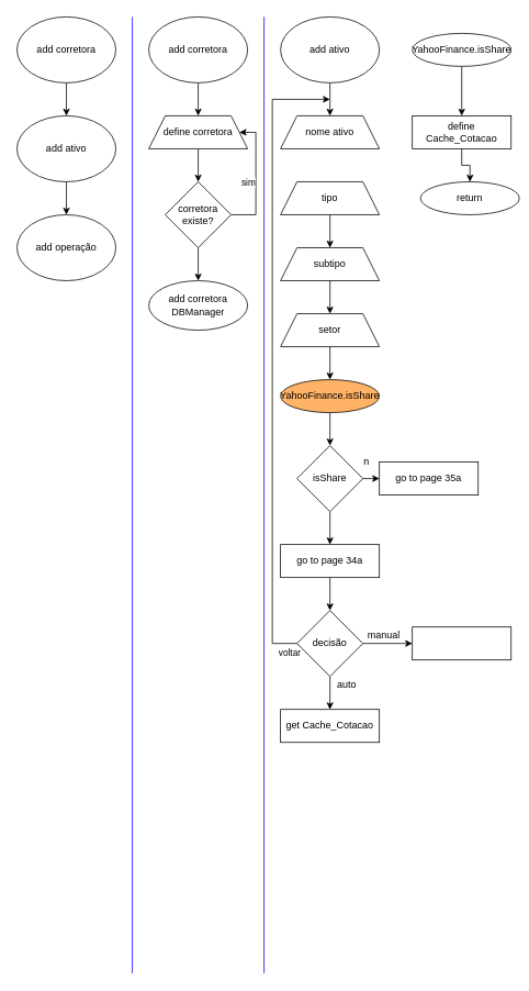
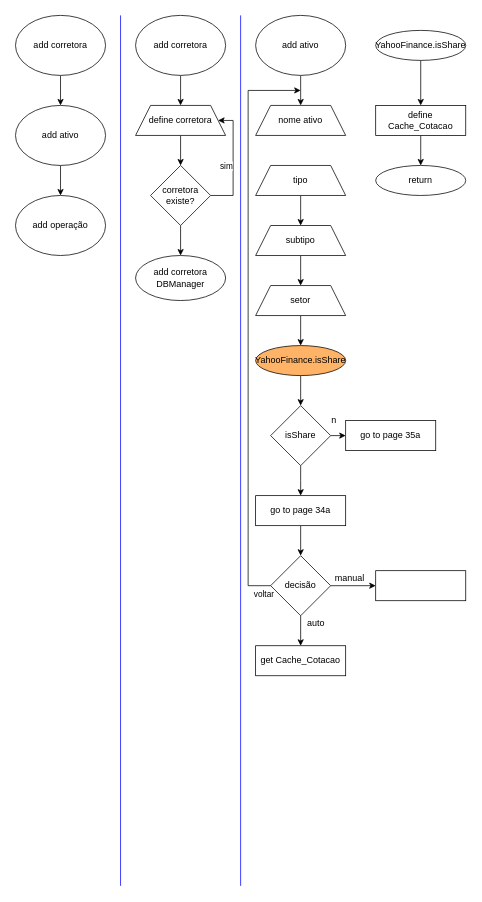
  <mxCell id="0" />
  <mxCell id="1" parent="0" />
  <mxCell id="2" value="" style="edgeStyle=orthogonalEdgeStyle;rounded=0;orthogonalLoop=1;jettySize=auto;html=1;strokeColor=#000000;fillColor=#3333FF;" parent="1" source="3" target="5" edge="1"><mxGeometry relative="1" as="geometry" /></mxCell>
  <mxCell id="3" value="add corretora" style="ellipse;whiteSpace=wrap;html=1;strokeColor=#000000;" parent="1" vertex="1"><mxGeometry width="120" height="80" as="geometry" x="20" y="20" /></mxCell>
  <mxCell id="4" style="edgeStyle=orthogonalEdgeStyle;rounded=0;orthogonalLoop=1;jettySize=auto;html=1;strokeColor=#000000;fillColor=#3333FF;entryX=0.5;entryY=0;entryDx=0;entryDy=0;" parent="1" source="5" target="6" edge="1"><mxGeometry relative="1" as="geometry"><mxPoint x="80" y="250" as="targetPoint" /></mxGeometry></mxCell>
  <mxCell id="5" value="add ativo" style="ellipse;whiteSpace=wrap;html=1;strokeColor=#000000;" parent="1" vertex="1"><mxGeometry y="140" width="120" height="80" as="geometry" x="20" /></mxCell>
  <mxCell id="6" value="add operação" style="ellipse;whiteSpace=wrap;html=1;strokeColor=#000000;" parent="1" vertex="1"><mxGeometry y="260" width="120" height="80" as="geometry" x="20" /></mxCell>
  <mxCell id="7" value="" style="edgeStyle=orthogonalEdgeStyle;rounded=0;orthogonalLoop=1;jettySize=auto;html=1;strokeColor=#000000;fillColor=#3333FF;" parent="1" source="8" target="11" edge="1"><mxGeometry relative="1" as="geometry" /></mxCell>
  <mxCell id="8" value="add corretora" style="ellipse;whiteSpace=wrap;html=1;strokeColor=#000000;" parent="1" vertex="1"><mxGeometry x="180" width="120" height="80" as="geometry" y="20" /></mxCell>
  <mxCell id="9" value="" style="endArrow=none;html=1;rounded=0;strokeColor=#0000FF;fillColor=#3333FF;" parent="1" edge="1"><mxGeometry width="50" height="50" relative="1" as="geometry"><mxPoint x="160" y="1180" as="sourcePoint" /><mxPoint x="160" as="targetPoint" y="20" /></mxGeometry></mxCell>
  <mxCell id="10" value="" style="edgeStyle=orthogonalEdgeStyle;rounded=0;orthogonalLoop=1;jettySize=auto;html=1;strokeColor=#000000;fillColor=#3333FF;" parent="1" source="11" target="15" edge="1"><mxGeometry relative="1" as="geometry" /></mxCell>
  <mxCell id="11" value="define corretora" style="shape=trapezoid;perimeter=trapezoidPerimeter;whiteSpace=wrap;html=1;fixedSize=1;strokeColor=#000000;" parent="1" vertex="1"><mxGeometry x="180" y="140" width="120" height="40" as="geometry" /></mxCell>
  <mxCell id="12" style="edgeStyle=orthogonalEdgeStyle;rounded=0;orthogonalLoop=1;jettySize=auto;html=1;exitX=1;exitY=0.5;exitDx=0;exitDy=0;entryX=1;entryY=0.5;entryDx=0;entryDy=0;strokeColor=#000000;fillColor=#3333FF;" parent="1" source="15" target="11" edge="1"><mxGeometry relative="1" as="geometry"><Array as="points"><mxPoint x="310" y="260" /><mxPoint x="310" y="160" /></Array></mxGeometry></mxCell>
  <mxCell id="13" value="sim" style="edgeLabel;html=1;align=center;verticalAlign=middle;resizable=0;points=[];strokeColor=#000000;" parent="12" vertex="1" connectable="0"><mxGeometry x="-0.24" y="-3" relative="1" as="geometry"><mxPoint x="-13" y="-13" as="offset" /></mxGeometry></mxCell>
  <mxCell id="14" value="" style="edgeStyle=orthogonalEdgeStyle;rounded=0;orthogonalLoop=1;jettySize=auto;html=1;strokeColor=#000000;fillColor=#3333FF;" parent="1" source="15" target="16" edge="1"><mxGeometry relative="1" as="geometry" /></mxCell>
  <mxCell id="15" value="corretora existe?" style="rhombus;whiteSpace=wrap;html=1;strokeColor=#000000;" parent="1" vertex="1"><mxGeometry x="200" y="220" width="80" height="80" as="geometry" /></mxCell>
  <mxCell id="16" value="add corretora DBManager" style="ellipse;whiteSpace=wrap;html=1;strokeColor=#000000;" parent="1" vertex="1"><mxGeometry x="180" y="340" width="120" height="60" as="geometry" /></mxCell>
  <mxCell id="17" value="" style="endArrow=none;html=1;rounded=0;strokeColor=#0000FF;fillColor=#3333FF;" parent="1" edge="1"><mxGeometry width="50" height="50" relative="1" as="geometry"><mxPoint x="320" y="1180" as="sourcePoint" /><mxPoint x="320" as="targetPoint" y="20" /></mxGeometry></mxCell>
  <mxCell id="18" value="" style="edgeStyle=orthogonalEdgeStyle;rounded=0;orthogonalLoop=1;jettySize=auto;html=1;strokeColor=#000000;fillColor=#3333FF;" parent="1" source="19" target="20" edge="1"><mxGeometry relative="1" as="geometry" /></mxCell>
  <mxCell id="19" value="add ativo" style="ellipse;whiteSpace=wrap;html=1;strokeColor=#000000;" parent="1" vertex="1"><mxGeometry x="340" width="120" height="80" as="geometry" y="20" /></mxCell>
  <mxCell id="20" value="nome ativo" style="shape=trapezoid;perimeter=trapezoidPerimeter;whiteSpace=wrap;html=1;fixedSize=1;strokeColor=#000000;" parent="1" vertex="1"><mxGeometry x="340" y="140" width="120" height="40" as="geometry" /></mxCell>
  <mxCell id="21" value="" style="edgeStyle=orthogonalEdgeStyle;rounded=0;orthogonalLoop=1;jettySize=auto;html=1;strokeColor=#000000;fillColor=#3333FF;" parent="1" source="22" target="24" edge="1"><mxGeometry relative="1" as="geometry" /></mxCell>
  <mxCell id="22" value="tipo" style="shape=trapezoid;perimeter=trapezoidPerimeter;whiteSpace=wrap;html=1;fixedSize=1;strokeColor=#000000;" parent="1" vertex="1"><mxGeometry x="340" y="220" width="120" height="40" as="geometry" /></mxCell>
  <mxCell id="23" value="" style="edgeStyle=orthogonalEdgeStyle;rounded=0;orthogonalLoop=1;jettySize=auto;html=1;strokeColor=#000000;fillColor=#3333FF;" parent="1" source="24" target="26" edge="1"><mxGeometry relative="1" as="geometry" /></mxCell>
  <mxCell id="24" value="subtipo" style="shape=trapezoid;perimeter=trapezoidPerimeter;whiteSpace=wrap;html=1;fixedSize=1;strokeColor=#000000;" parent="1" vertex="1"><mxGeometry x="340" y="300" width="120" height="40" as="geometry" /></mxCell>
  <mxCell id="25" value="" style="edgeStyle=orthogonalEdgeStyle;rounded=0;orthogonalLoop=1;jettySize=auto;html=1;strokeColor=#000000;fillColor=#3333FF;" parent="1" source="26" target="28" edge="1"><mxGeometry relative="1" as="geometry" /></mxCell>
  <mxCell id="26" value="setor" style="shape=trapezoid;perimeter=trapezoidPerimeter;whiteSpace=wrap;html=1;fixedSize=1;strokeColor=#000000;" parent="1" vertex="1"><mxGeometry x="340" y="380" width="120" height="40" as="geometry" /></mxCell>
  <mxCell id="27" value="" style="edgeStyle=orthogonalEdgeStyle;rounded=0;orthogonalLoop=1;jettySize=auto;html=1;strokeColor=#000000;fillColor=#3333FF;" parent="1" source="28" target="36" edge="1"><mxGeometry relative="1" as="geometry" /></mxCell>
  <mxCell id="28" value="YahooFinance.isShare" style="ellipse;whiteSpace=wrap;html=1;strokeColor=#000000;fillColor=#FFB366;" parent="1" vertex="1"><mxGeometry x="340" y="460" width="120" height="40" as="geometry" /></mxCell>
  <mxCell id="29" value="" style="edgeStyle=orthogonalEdgeStyle;rounded=0;orthogonalLoop=1;jettySize=auto;html=1;strokeColor=#000000;fillColor=#3333FF;" parent="1" source="30" target="32" edge="1"><mxGeometry relative="1" as="geometry" /></mxCell>
  <mxCell id="30" value="YahooFinance.isShare" style="ellipse;whiteSpace=wrap;html=1;strokeColor=#000000;" parent="1" vertex="1"><mxGeometry x="500" y="40" width="120" height="40" as="geometry" /></mxCell>
  <mxCell id="31" value="" style="edgeStyle=orthogonalEdgeStyle;rounded=0;orthogonalLoop=1;jettySize=auto;html=1;strokeColor=#000000;fillColor=#3333FF;" parent="1" source="32" target="33" edge="1"><mxGeometry relative="1" as="geometry" /></mxCell>
  <mxCell id="32" value="define Cache_Cotacao" style="whiteSpace=wrap;html=1;strokeColor=#000000;" parent="1" vertex="1"><mxGeometry x="500" y="140" width="120" height="40" as="geometry" /></mxCell>
- <mxCell id="33" value="return" style="ellipse;whiteSpace=wrap;html=1;strokeColor=#000000;" parent="1" vertex="1"><mxGeometry x="510" y="220" width="120" height="40" as="geometry" /></mxCell>
+ <mxCell id="33" value="return" style="ellipse;whiteSpace=wrap;html=1;strokeColor=#000000;" parent="1" vertex="1"><mxGeometry x="500" y="220" width="120" height="40" as="geometry" /></mxCell>
  <mxCell id="34" value="" style="edgeStyle=orthogonalEdgeStyle;rounded=0;orthogonalLoop=1;jettySize=auto;html=1;strokeColor=#000000;fillColor=#3333FF;" parent="1" source="36" edge="1"><mxGeometry relative="1" as="geometry"><mxPoint x="400" y="660" as="targetPoint" /></mxGeometry></mxCell>
  <mxCell id="35" value="" style="edgeStyle=orthogonalEdgeStyle;rounded=0;orthogonalLoop=1;jettySize=auto;html=1;strokeColor=#000000;fillColor=#3333FF;" parent="1" source="36" edge="1"><mxGeometry relative="1" as="geometry"><mxPoint x="460" y="580" as="targetPoint" /></mxGeometry></mxCell>
  <mxCell id="36" value="isShare" style="rhombus;whiteSpace=wrap;html=1;strokeColor=#000000;" parent="1" vertex="1"><mxGeometry x="360" y="540" width="80" height="80" as="geometry" /></mxCell>
  <mxCell id="37" value="" style="edgeStyle=orthogonalEdgeStyle;rounded=0;orthogonalLoop=1;jettySize=auto;html=1;strokeColor=#000000;fillColor=#3333FF;" parent="1" source="38" target="45" edge="1"><mxGeometry relative="1" as="geometry" /></mxCell>
  <mxCell id="38" value="&lt;span&gt;go to page 34a&lt;/span&gt;" style="rounded=0;whiteSpace=wrap;html=1;strokeColor=#000000;" parent="1" vertex="1"><mxGeometry x="340" y="660" width="120" height="40" as="geometry" /></mxCell>
  <mxCell id="39" value="&lt;span&gt;go to page 35a&lt;/span&gt;" style="rounded=0;whiteSpace=wrap;html=1;strokeColor=#000000;" parent="1" vertex="1"><mxGeometry x="460" y="560" width="120" height="40" as="geometry" /></mxCell>
  <mxCell id="40" value="n" style="text;html=1;align=center;verticalAlign=middle;resizable=0;points=[];autosize=1;strokeColor=none;fillColor=none;" parent="1" vertex="1"><mxGeometry x="434" y="550" width="20" height="20" as="geometry" /></mxCell>
  <mxCell id="41" style="edgeStyle=orthogonalEdgeStyle;rounded=0;orthogonalLoop=1;jettySize=auto;html=1;exitX=0;exitY=0.5;exitDx=0;exitDy=0;strokeColor=#000000;fillColor=#3333FF;" parent="1" source="45" edge="1"><mxGeometry relative="1" as="geometry"><mxPoint x="400" y="120" as="targetPoint" /><Array as="points"><mxPoint x="330" y="780" /><mxPoint x="330" y="120" /><mxPoint x="400" y="120" /></Array></mxGeometry></mxCell>
  <mxCell id="42" value="voltar" style="edgeLabel;html=1;align=center;verticalAlign=middle;resizable=0;points=[];" parent="41" vertex="1" connectable="0"><mxGeometry x="-0.934" y="-1" relative="1" as="geometry"><mxPoint x="15" y="11" as="offset" /></mxGeometry></mxCell>
  <mxCell id="43" value="" style="edgeStyle=orthogonalEdgeStyle;rounded=0;orthogonalLoop=1;jettySize=auto;html=1;strokeColor=#000000;fillColor=#3333FF;" parent="1" source="45" target="46" edge="1"><mxGeometry relative="1" as="geometry" /></mxCell>
  <mxCell id="44" value="" style="edgeStyle=orthogonalEdgeStyle;rounded=0;orthogonalLoop=1;jettySize=auto;html=1;strokeColor=#000000;fillColor=#3333FF;" parent="1" source="45" target="48" edge="1"><mxGeometry relative="1" as="geometry" /></mxCell>
  <mxCell id="45" value="decisão" style="rhombus;whiteSpace=wrap;html=1;strokeColor=#000000;" parent="1" vertex="1"><mxGeometry x="360" y="740" width="80" height="80" as="geometry" /></mxCell>
  <mxCell id="46" value="" style="whiteSpace=wrap;html=1;strokeColor=#000000;" parent="1" vertex="1"><mxGeometry x="500" y="760" width="120" height="40" as="geometry" /></mxCell>
  <mxCell id="47" value="manual" style="text;html=1;align=center;verticalAlign=middle;resizable=0;points=[];autosize=1;strokeColor=none;fillColor=none;" parent="1" vertex="1"><mxGeometry x="440" y="760" width="50" height="20" as="geometry" /></mxCell>
  <mxCell id="48" value="get Cache_Cotacao" style="whiteSpace=wrap;html=1;strokeColor=#000000;" parent="1" vertex="1"><mxGeometry x="340" y="860" width="120" height="40" as="geometry" /></mxCell>
  <mxCell id="49" value="auto" style="text;html=1;align=center;verticalAlign=middle;resizable=0;points=[];autosize=1;strokeColor=none;fillColor=none;" parent="1" vertex="1"><mxGeometry x="400" y="820" width="40" height="20" as="geometry" /></mxCell>
